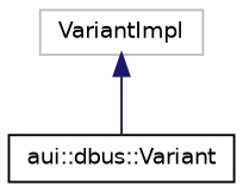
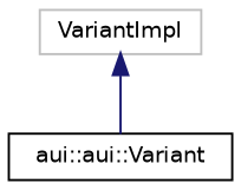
  digraph {
    rankdir=TB
    node [fillcolor=white fontname=Helvetica fontsize=10 shape=record style=filled]
    n1 [color=grey75 height=0.2 label=VariantImpl width=0.4]
-   n2 [color=black height=0.2 label="aui::dbus::Variant" width=0.4]
+   n2 [color=black height=0.2 label="aui::aui::Variant" width=0.4]
    n1 -> n2 [color=midnightblue dir=back fontname=Helvetica fontsize=10 labelfontname=Helvetica labelfontsize=10 style=solid]
  }
